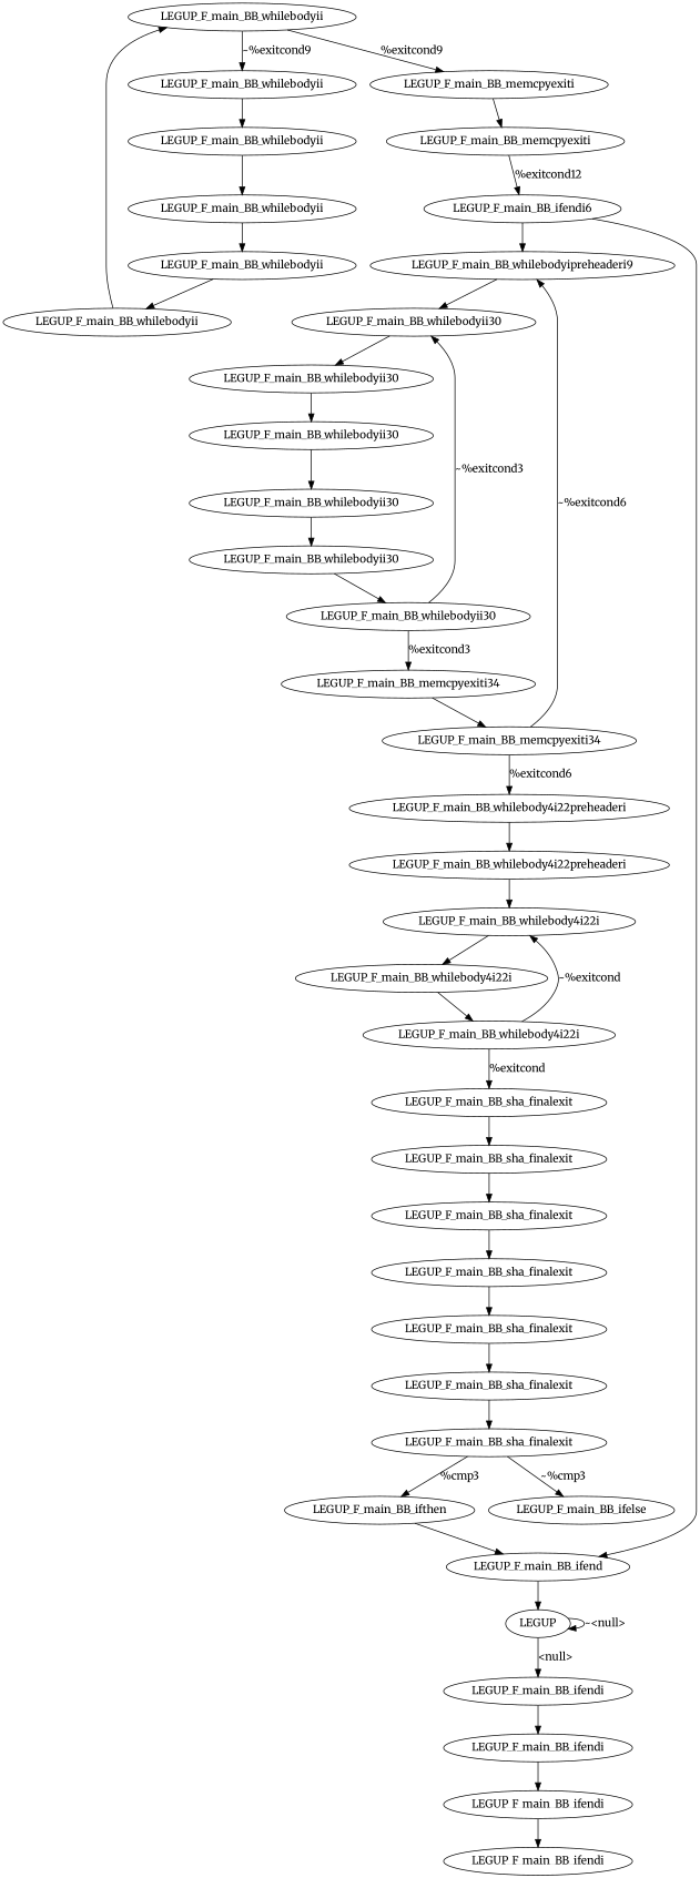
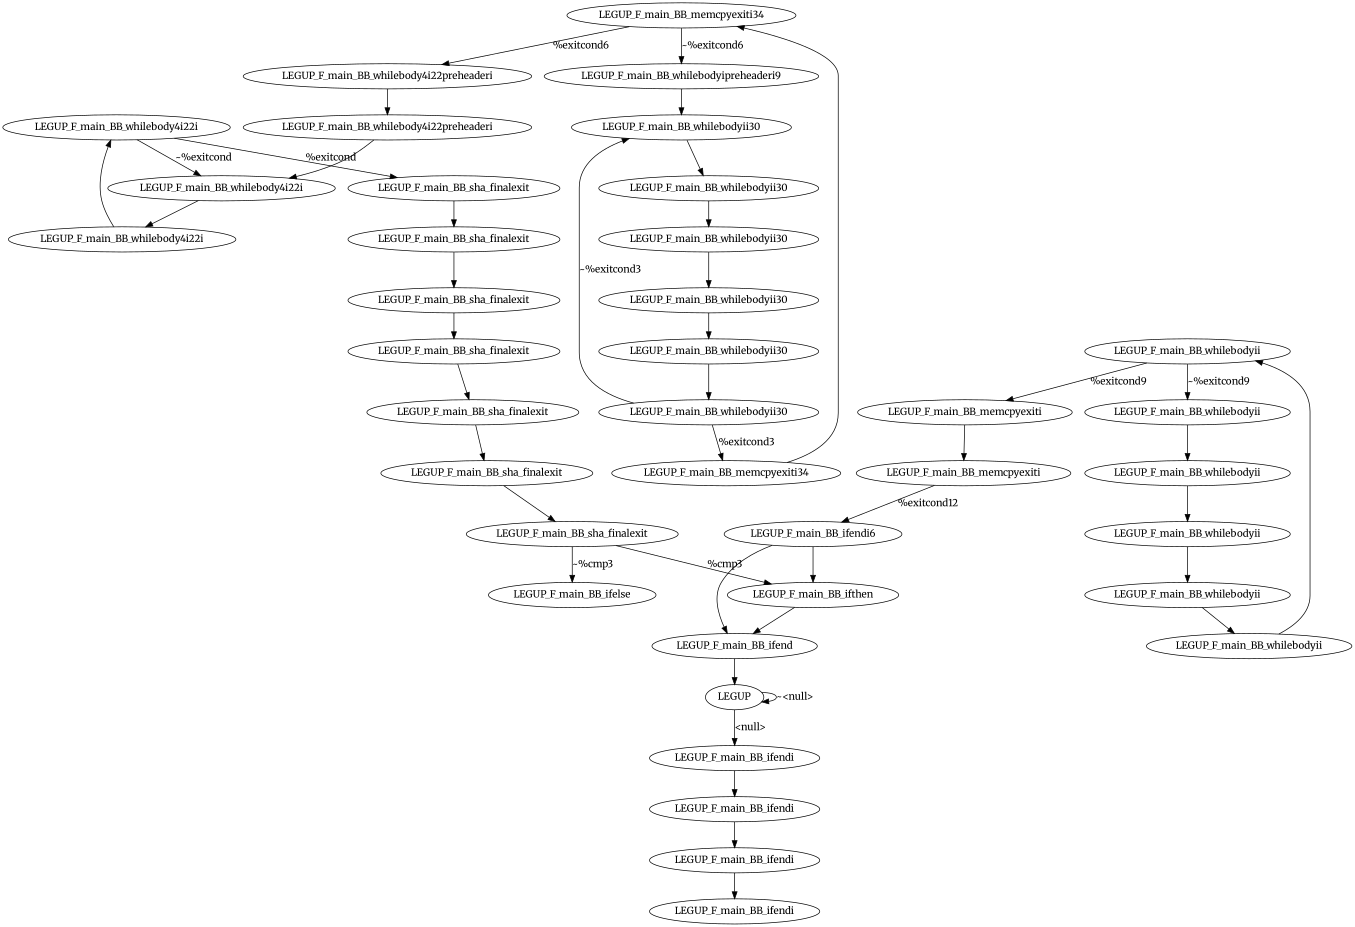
  digraph {
    fontname=Merriweather
    node [fontname=Merriweather]
    edge [fontname=Merriweather]
    n1 [label=LEGUP_F_main_BB_ifendi]
    n2 [label=LEGUP_F_main_BB_ifendi]
    n3 [label=LEGUP_F_main_BB_ifendi]
    n4 [label=LEGUP]
    n5 [label=LEGUP_F_main_BB_ifendi]
    n6 [label=LEGUP_F_main_BB_whilebodyii]
    n7 [label=LEGUP_F_main_BB_whilebodyii]
    n8 [label=LEGUP_F_main_BB_whilebodyii]
    n9 [label=LEGUP_F_main_BB_whilebodyii]
    n10 [label=LEGUP_F_main_BB_whilebodyii]
    n11 [label=LEGUP_F_main_BB_whilebodyii]
    n12 [label=LEGUP_F_main_BB_memcpyexiti]
    n13 [label=LEGUP_F_main_BB_memcpyexiti]
    n14 [label=LEGUP_F_main_BB_ifendi6]
    n15 [label=LEGUP_F_main_BB_whilebodyipreheaderi9]
    n16 [label=LEGUP_F_main_BB_ifend]
    n17 [label=LEGUP_F_main_BB_whilebodyii30]
    n18 [label=LEGUP_F_main_BB_whilebodyii30]
    n19 [label=LEGUP_F_main_BB_whilebodyii30]
    n20 [label=LEGUP_F_main_BB_whilebodyii30]
    n21 [label=LEGUP_F_main_BB_whilebodyii30]
    n22 [label=LEGUP_F_main_BB_whilebodyii30]
    n23 [label=LEGUP_F_main_BB_memcpyexiti34]
    n24 [label=LEGUP_F_main_BB_memcpyexiti34]
    n25 [label=LEGUP_F_main_BB_whilebody4i22preheaderi]
    n26 [label=LEGUP_F_main_BB_whilebody4i22preheaderi]
    n27 [label=LEGUP_F_main_BB_whilebody4i22i]
    n28 [label=LEGUP_F_main_BB_whilebody4i22i]
    n29 [label=LEGUP_F_main_BB_whilebody4i22i]
    n30 [label=LEGUP_F_main_BB_sha_finalexit]
    n31 [label=LEGUP_F_main_BB_sha_finalexit]
    n32 [label=LEGUP_F_main_BB_sha_finalexit]
    n33 [label=LEGUP_F_main_BB_sha_finalexit]
    n34 [label=LEGUP_F_main_BB_sha_finalexit]
    n35 [label=LEGUP_F_main_BB_sha_finalexit]
    n36 [label=LEGUP_F_main_BB_sha_finalexit]
    n37 [label=LEGUP_F_main_BB_ifthen]
    n38 [label=LEGUP_F_main_BB_ifelse]
    n1 -> n2
    n2 -> n3
    n3 -> n5
    n4 -> n1 [label="<null>"]
    n4 -> n4 [label="~<null>"]
    n6 -> n7
    n7 -> n8
    n8 -> n9
    n9 -> n10
    n10 -> n11
    n11 -> n6 [label="~%exitcond9"]
    n11 -> n12 [label="%exitcond9"]
    n12 -> n13
    n13 -> n14 [label="%exitcond12"]
-   n14 -> n15
+   n14 -> n37
    n14 -> n16
    n15 -> n17
    n16 -> n4
    n17 -> n18
    n18 -> n19
    n19 -> n20
    n20 -> n21
    n21 -> n22
    n22 -> n17 [label="~%exitcond3"]
    n22 -> n23 [label="%exitcond3"]
    n23 -> n24
    n24 -> n15 [label="~%exitcond6"]
    n24 -> n25 [label="%exitcond6"]
    n25 -> n26
    n26 -> n27
    n27 -> n28
    n28 -> n29
    n29 -> n27 [label="~%exitcond"]
    n29 -> n30 [label="%exitcond"]
    n30 -> n31
    n31 -> n32
    n32 -> n33
    n33 -> n34
    n34 -> n35
    n35 -> n36
    n36 -> n37 [label="%cmp3"]
    n36 -> n38 [label="~%cmp3"]
    n37 -> n16
  }
